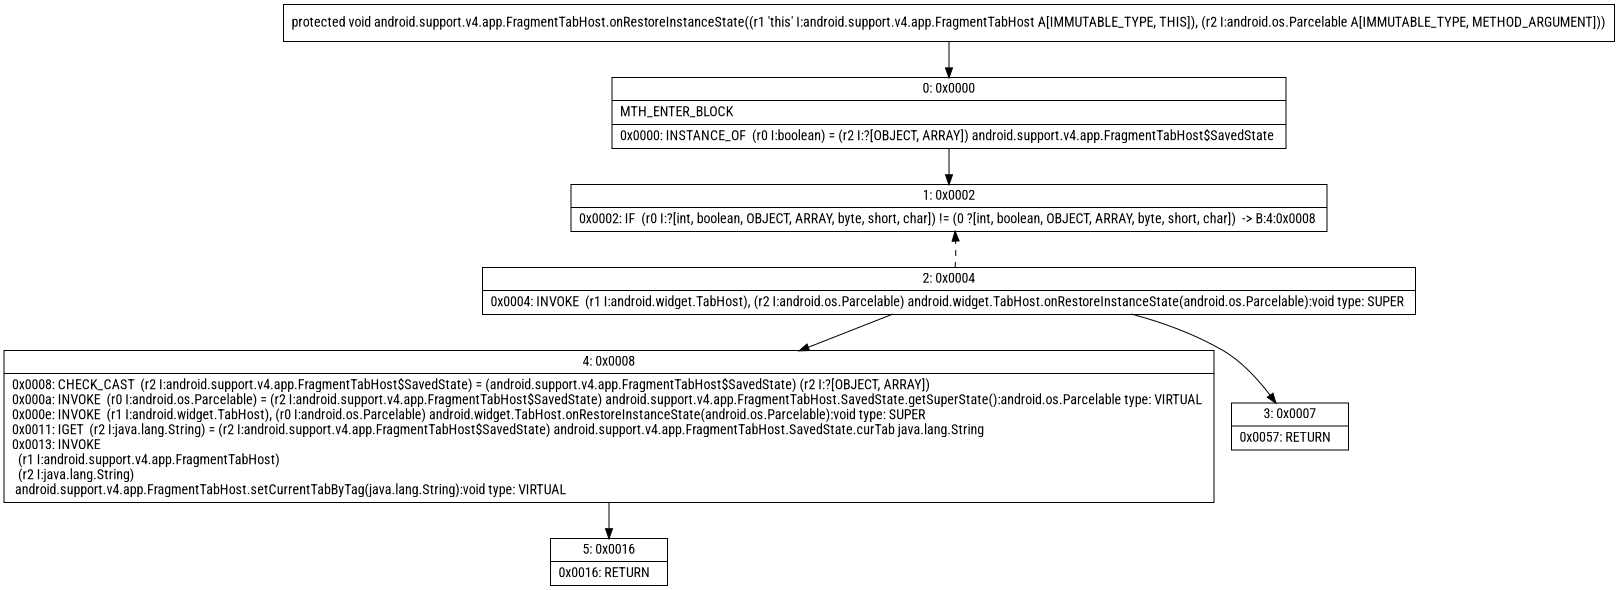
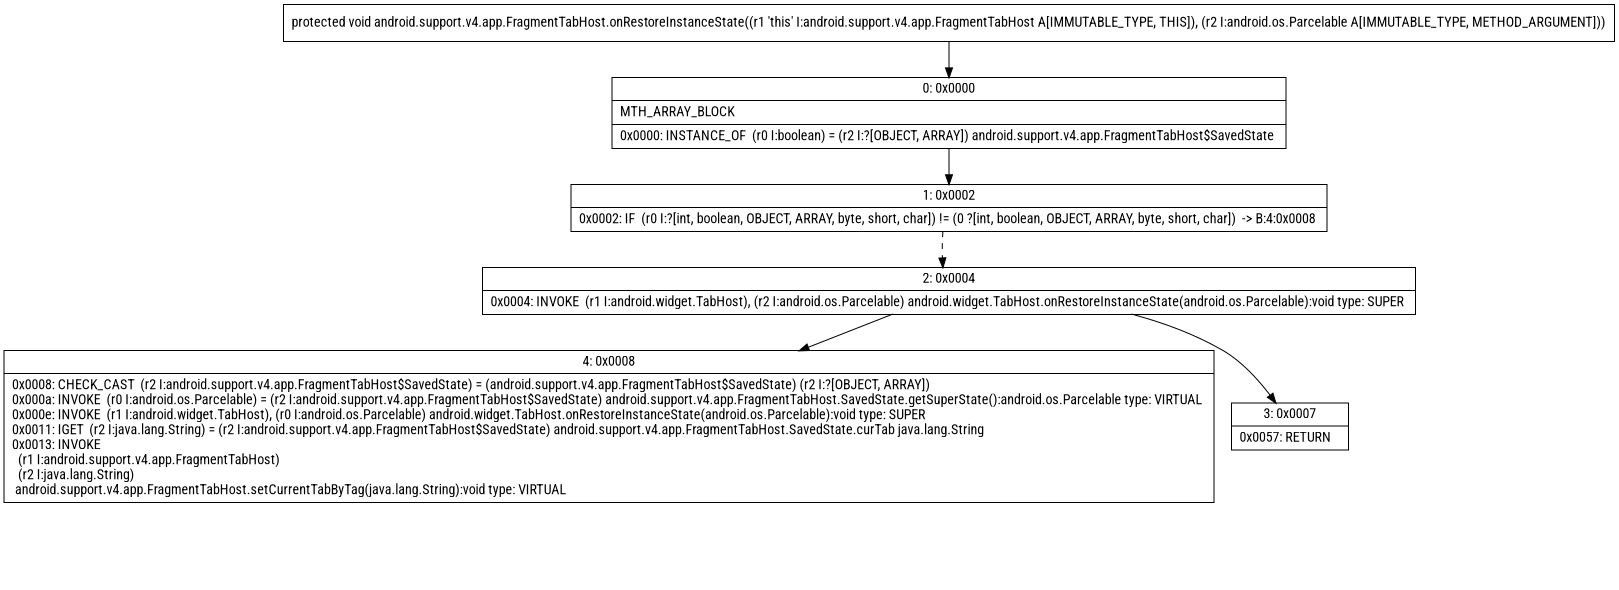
  digraph {
    fontname="Roboto Condensed"
    node [fontname="Roboto Condensed" shape=record]
    edge [fontname="Roboto Condensed"]
-   n1 [label="{0\:\ 0x0000|MTH_ENTER_BLOCK\l|0x0000: INSTANCE_OF  (r0 I:boolean) = (r2 I:?[OBJECT, ARRAY]) android.support.v4.app.FragmentTabHost$SavedState \l}"]
+   n1 [label="{0\:\ 0x0000|MTH_ARRAY_BLOCK\l|0x0000: INSTANCE_OF  (r0 I:boolean) = (r2 I:?[OBJECT, ARRAY]) android.support.v4.app.FragmentTabHost$SavedState \l}"]
    n2 [label="{1\:\ 0x0002|0x0002: IF  (r0 I:?[int, boolean, OBJECT, ARRAY, byte, short, char]) != (0 ?[int, boolean, OBJECT, ARRAY, byte, short, char])  \-\> B:4:0x0008 \l}"]
    n3 [label="{2\:\ 0x0004|0x0004: INVOKE  (r1 I:android.widget.TabHost), (r2 I:android.os.Parcelable) android.widget.TabHost.onRestoreInstanceState(android.os.Parcelable):void type: SUPER \l}"]
    n4 [label="{4\:\ 0x0008|0x0008: CHECK_CAST  (r2 I:android.support.v4.app.FragmentTabHost$SavedState) = (android.support.v4.app.FragmentTabHost$SavedState) (r2 I:?[OBJECT, ARRAY]) \l0x000a: INVOKE  (r0 I:android.os.Parcelable) = (r2 I:android.support.v4.app.FragmentTabHost$SavedState) android.support.v4.app.FragmentTabHost.SavedState.getSuperState():android.os.Parcelable type: VIRTUAL \l0x000e: INVOKE  (r1 I:android.widget.TabHost), (r0 I:android.os.Parcelable) android.widget.TabHost.onRestoreInstanceState(android.os.Parcelable):void type: SUPER \l0x0011: IGET  (r2 I:java.lang.String) = (r2 I:android.support.v4.app.FragmentTabHost$SavedState) android.support.v4.app.FragmentTabHost.SavedState.curTab java.lang.String \l0x0013: INVOKE  \l  (r1 I:android.support.v4.app.FragmentTabHost)\l  (r2 I:java.lang.String)\l android.support.v4.app.FragmentTabHost.setCurrentTabByTag(java.lang.String):void type: VIRTUAL \l}"]
    n5 [label="{3\:\ 0x0007|0x0057: RETURN   \l}"]
-   n6 [label="{5\:\ 0x0016|0x0016: RETURN   \l}"]
    n7 [label="{protected void android.support.v4.app.FragmentTabHost.onRestoreInstanceState((r1 'this' I:android.support.v4.app.FragmentTabHost A[IMMUTABLE_TYPE, THIS]), (r2 I:android.os.Parcelable A[IMMUTABLE_TYPE, METHOD_ARGUMENT])) }"]
    n1 -> n2
-   n3 -> n2 [style=dashed]
+   n2 -> n3 [style=dashed]
    n3 -> n4
    n3 -> n5
-   n4 -> n6
    n7 -> n1
  }
